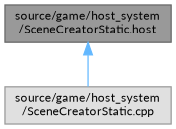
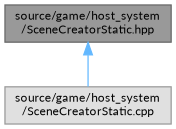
  digraph {
    fontname=Lato
    node [fontname=Lato fontsize=10 shape=box style=filled]
-   n1 [color=gray40 fillcolor=grey60 fontcolor=black height=0.2 label="source/game/host_system\l/SceneCreatorStatic.host" width=0.4]
+   n1 [color=gray40 fillcolor=grey60 fontcolor=black height=0.2 label="source/game/host_system\l/SceneCreatorStatic.hpp" width=0.4]
    n2 [color=grey60 fillcolor="#E0E0E0" height=0.2 label="source/game/host_system\l/SceneCreatorStatic.cpp" width=0.4]
    n1 -> n2 [color=steelblue1 dir=back fontname=Lato fontsize=10 labelfontname=FreeMono labelfontsize=10 style=solid]
  }
